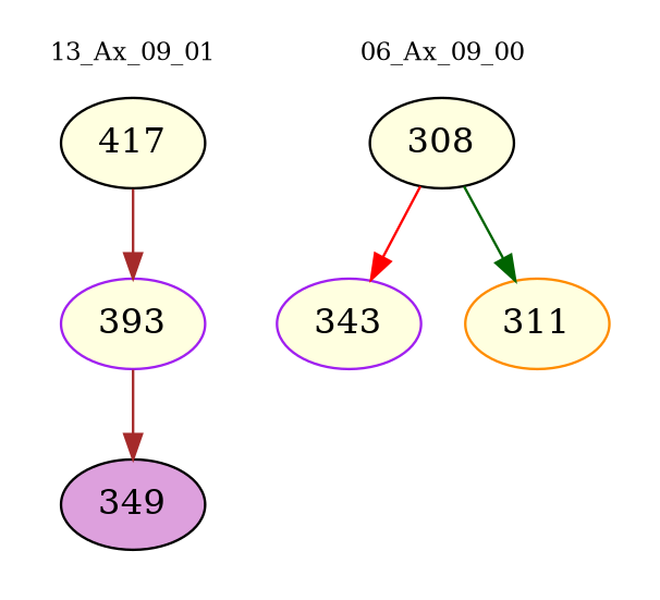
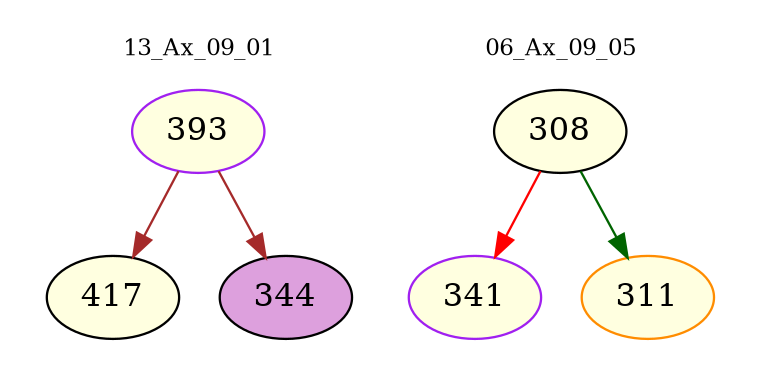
  digraph {
    node [color=black fillcolor=lightyellow style=filled]
    edge [color=brown]
    n1 [color=purple label=393]
    n2 [label=417]
-   n3 [fillcolor=plum label=349]
+   n3 [fillcolor=plum label=344]
    n4 [label=308]
-   n5 [color=purple label=343]
+   n5 [color=purple label=341]
    n6 [color=darkorange label=311]
    subgraph cluster_1 {
      color=white
      fontsize=10
      label="13_Ax_09_01"
      n1
      n2
      n3
    }
    subgraph cluster_2 {
      color=white
      fontsize=10
-     label="06_Ax_09_00"
+     label="06_Ax_09_05"
      n4
      n5
      n6
    }
-   n2 -> n1
+   n1 -> n2
    n1 -> n3
    n4 -> n5 [color=red]
    n4 -> n6 [color=darkgreen]
  }
